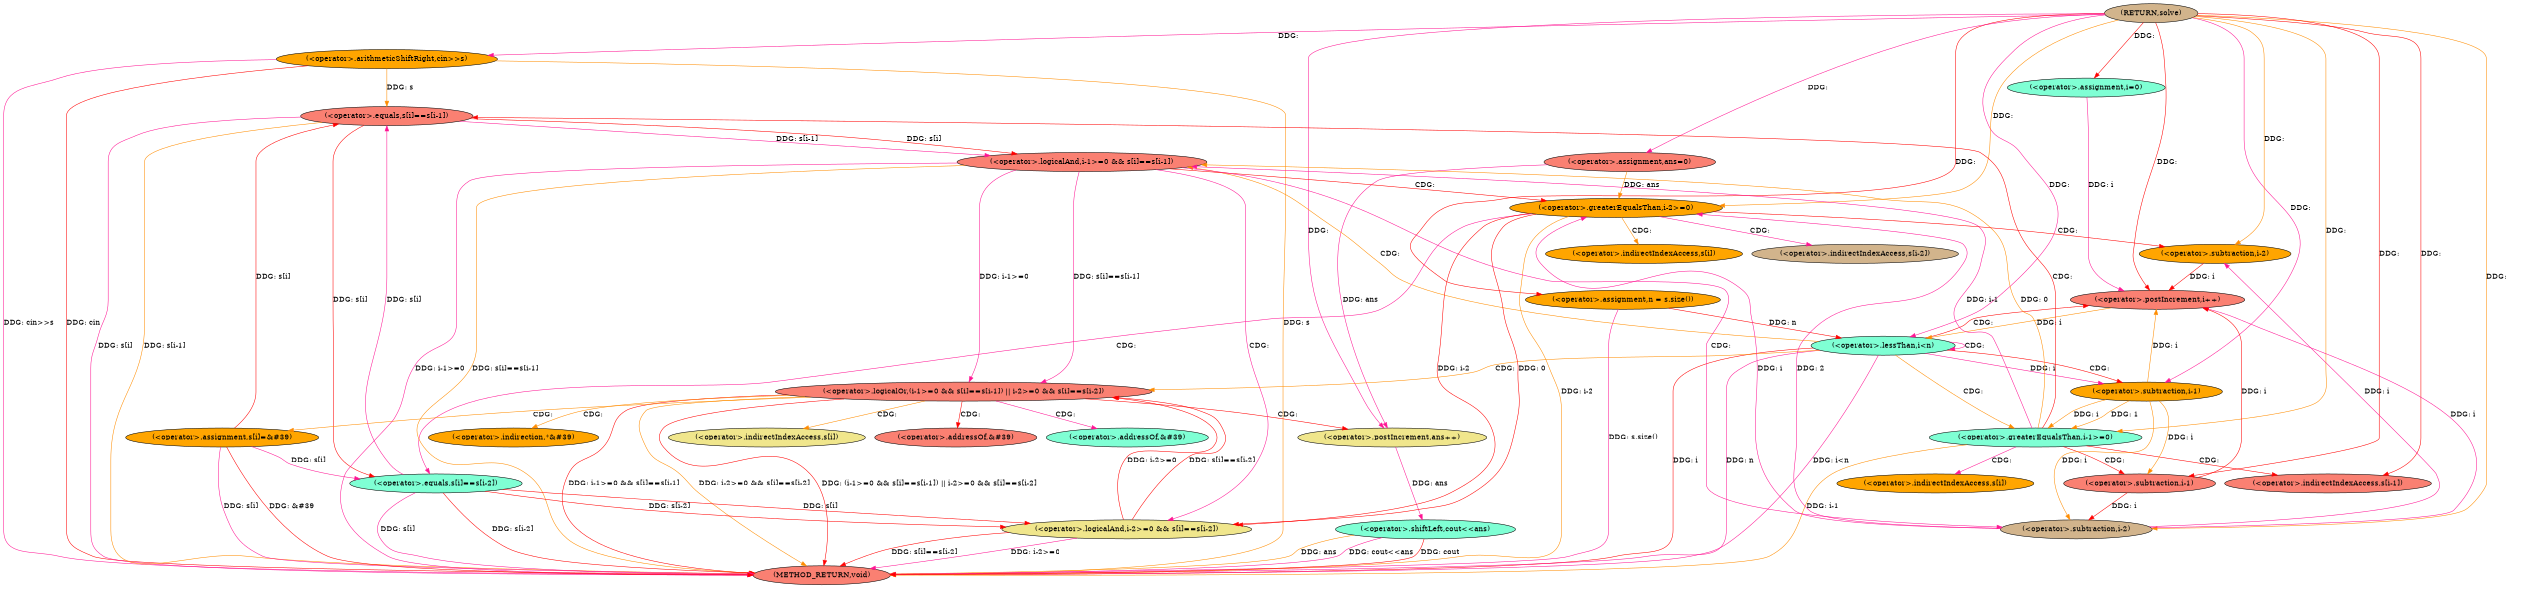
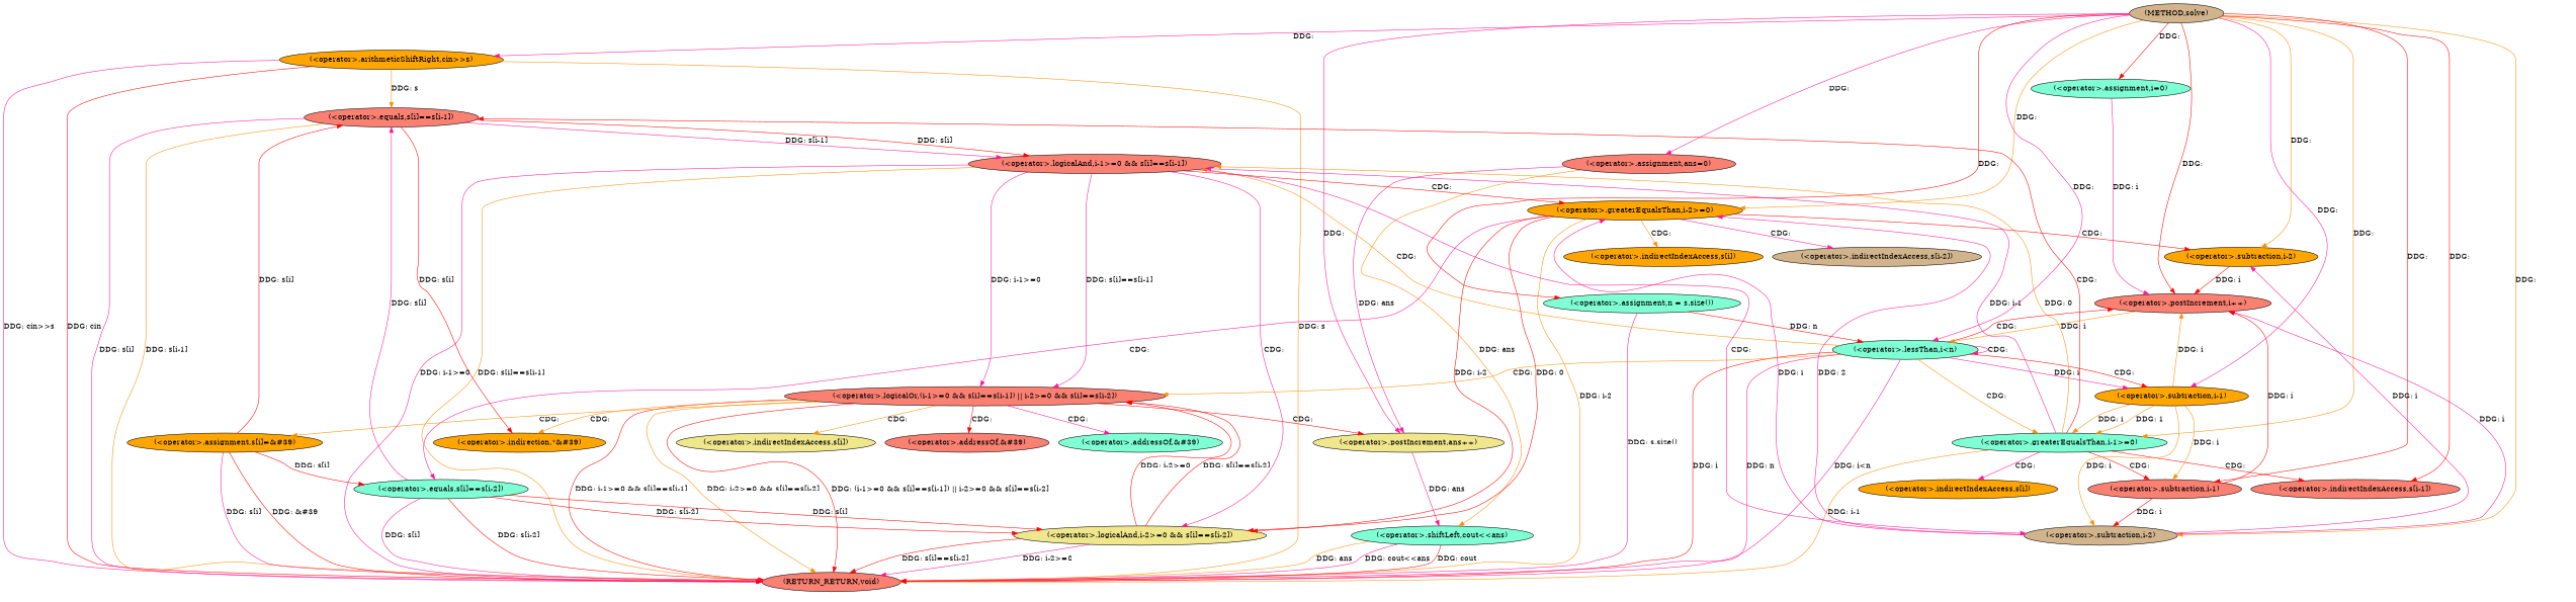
  digraph {
    node [fillcolor=orange style=filled]
    edge [color=red]
-   n1 [fillcolor=tan label="(RETURN,solve)"]
+   n1 [fillcolor=tan label="(METHOD,solve)"]
    n2 [label="(<operator>.arithmeticShiftRight,cin>>s)"]
-   n3 [label="(<operator>.assignment,n = s.size())"]
+   n3 [fillcolor=aquamarine label="(<operator>.assignment,n = s.size())"]
    n4 [fillcolor=salmon label="(<operator>.assignment,ans=0)"]
    n5 [fillcolor=aquamarine label="(<operator>.assignment,i=0)"]
    n6 [fillcolor=aquamarine label="(<operator>.lessThan,i<n)"]
    n7 [fillcolor=salmon label="(<operator>.postIncrement,i++)"]
    n8 [fillcolor=khaki label="(<operator>.postIncrement,ans++)"]
    n9 [fillcolor=aquamarine label="(<operator>.greaterEqualsThan,i-1>=0)"]
    n10 [label="(<operator>.greaterEqualsThan,i-2>=0)"]
    n11 [label="(<operator>.subtraction,i-1)"]
    n12 [fillcolor=tan label="(<operator>.subtraction,i-2)"]
    n13 [fillcolor=salmon label="(<operator>.subtraction,i-1)"]
    n14 [label="(<operator>.subtraction,i-2)"]
    n15 [fillcolor=salmon label="(<operator>.indirectIndexAccess,s[i-1])"]
-   n16 [fillcolor=salmon label="(METHOD_RETURN,void)"]
+   n16 [fillcolor=salmon label="(RETURN_RETURN,void)"]
    n17 [fillcolor=salmon label="(<operator>.equals,s[i]==s[i-1])"]
    n18 [fillcolor=aquamarine label="(<operator>.shiftLeft,cout<<ans)"]
    n19 [fillcolor=salmon label="(<operator>.logicalOr,(i-1>=0 && s[i]==s[i-1]) || i-2>=0 && s[i]==s[i-2])"]
    n20 [fillcolor=salmon label="(<operator>.logicalAnd,i-1>=0 && s[i]==s[i-1])"]
    n21 [label="(<operator>.indirectIndexAccess,s[i])"]
    n22 [fillcolor=aquamarine label="(<operator>.equals,s[i]==s[i-2])"]
    n23 [fillcolor=khaki label="(<operator>.logicalAnd,i-2>=0 && s[i]==s[i-2])"]
    n24 [label="(<operator>.indirectIndexAccess,s[i])"]
    n25 [fillcolor=tan label="(<operator>.indirectIndexAccess,s[i-2])"]
    n26 [label="(<operator>.assignment,s[i]=&#39)"]
    n27 [label="(<operator>.indirection,*&#39)"]
    n28 [fillcolor=khaki label="(<operator>.indirectIndexAccess,s[i])"]
    n29 [fillcolor=salmon label="(<operator>.addressOf,&#39)"]
    n30 [fillcolor=aquamarine label="(<operator>.addressOf,&#39)"]
    n1 -> n2 [color=deeppink label="DDG: "]
    n1 -> n3 [label="DDG: "]
    n1 -> n4 [color=deeppink label="DDG: "]
    n1 -> n5 [label="DDG: "]
    n1 -> n6 [color=deeppink label="DDG: "]
    n1 -> n7 [label="DDG: "]
    n1 -> n8 [color=deeppink label="DDG: "]
    n1 -> n9 [color=darkorange label="DDG: "]
    n1 -> n10 [color=darkorange label="DDG: "]
    n1 -> n11 [color=deeppink label="DDG: "]
    n1 -> n12 [color=darkorange label="DDG: "]
    n1 -> n13 [label="DDG: "]
    n1 -> n14 [color=darkorange label="DDG: "]
    n1 -> n15 [label="DDG: "]
    n2 -> n16 [color=darkorange label="DDG: s"]
    n2 -> n16 [color=deeppink label="DDG: cin>>s"]
    n2 -> n16 [label="DDG: cin"]
    n2 -> n17 [color=darkorange label="DDG: s"]
    n3 -> n6 [label="DDG: n"]
    n3 -> n16 [color=deeppink label="DDG: s.size()"]
    n4 -> n8 [color=deeppink label="DDG: ans"]
-   n4 -> n10 [color=darkorange label="DDG: ans"]
+   n4 -> n18 [color=darkorange label="DDG: ans"]
    n5 -> n7 [color=deeppink label="DDG: i"]
    n6 -> n6 [color=deeppink label="CDG: "]
    n6 -> n7 [label="CDG: "]
    n6 -> n9 [color=darkorange label="CDG: "]
    n6 -> n11 [color=deeppink label="DDG: i"]
    n6 -> n11 [label="CDG: "]
    n6 -> n16 [label="DDG: i"]
    n6 -> n16 [color=deeppink label="DDG: n"]
    n6 -> n16 [color=deeppink label="DDG: i<n"]
    n6 -> n19 [color=darkorange label="CDG: "]
    n6 -> n20 [color=darkorange label="CDG: "]
    n7 -> n6 [color=darkorange label="DDG: i"]
    n8 -> n18 [color=deeppink label="DDG: ans"]
    n9 -> n13 [label="CDG: "]
    n9 -> n15 [label="CDG: "]
    n9 -> n16 [color=darkorange label="DDG: i-1"]
    n9 -> n17 [label="CDG: "]
    n9 -> n20 [color=deeppink label="DDG: i-1"]
    n9 -> n20 [color=darkorange label="DDG: 0"]
    n9 -> n21 [color=deeppink label="CDG: "]
    n10 -> n14 [label="CDG: "]
    n10 -> n16 [color=darkorange label="DDG: i-2"]
    n10 -> n22 [color=deeppink label="CDG: "]
    n10 -> n23 [label="DDG: i-2"]
    n10 -> n23 [label="DDG: 0"]
    n10 -> n24 [color=darkorange label="CDG: "]
    n10 -> n25 [color=deeppink label="CDG: "]
    n11 -> n7 [color=darkorange label="DDG: i"]
    n11 -> n9 [color=darkorange label="DDG: i"]
    n11 -> n9 [color=darkorange label="DDG: 1"]
    n11 -> n12 [color=darkorange label="DDG: i"]
    n11 -> n13 [color=darkorange label="DDG: i"]
    n12 -> n7 [color=deeppink label="DDG: i"]
    n12 -> n10 [color=deeppink label="DDG: i"]
    n12 -> n10 [color=deeppink label="DDG: 2"]
    n12 -> n14 [color=deeppink label="DDG: i"]
    n13 -> n7 [label="DDG: i"]
    n13 -> n12 [label="DDG: i"]
    n14 -> n7 [label="DDG: i"]
    n17 -> n16 [color=deeppink label="DDG: s[i]"]
    n17 -> n16 [color=darkorange label="DDG: s[i-1]"]
    n17 -> n20 [color=deeppink label="DDG: s[i-1]"]
    n17 -> n20 [label="DDG: s[i]"]
-   n17 -> n22 [label="DDG: s[i]"]
+   n17 -> n27 [label="DDG: s[i]"]
    n18 -> n16 [color=darkorange label="DDG: ans"]
    n18 -> n16 [color=deeppink label="DDG: cout<<ans"]
    n18 -> n16 [label="DDG: cout"]
    n19 -> n8 [label="CDG: "]
    n19 -> n16 [label="DDG: i-1>=0 && s[i]==s[i-1]"]
    n19 -> n16 [color=darkorange label="DDG: i-2>=0 && s[i]==s[i-2]"]
    n19 -> n16 [label="DDG: (i-1>=0 && s[i]==s[i-1]) || i-2>=0 && s[i]==s[i-2]"]
    n19 -> n26 [color=darkorange label="CDG: "]
    n19 -> n27 [color=darkorange label="CDG: "]
    n19 -> n28 [color=darkorange label="CDG: "]
    n19 -> n29 [label="CDG: "]
    n19 -> n30 [color=deeppink label="CDG: "]
    n20 -> n10 [label="CDG: "]
    n20 -> n12 [color=deeppink label="CDG: "]
    n20 -> n16 [color=deeppink label="DDG: i-1>=0"]
    n20 -> n16 [color=darkorange label="DDG: s[i]==s[i-1]"]
    n20 -> n19 [color=deeppink label="DDG: i-1>=0"]
    n20 -> n19 [color=deeppink label="DDG: s[i]==s[i-1]"]
    n20 -> n23 [color=deeppink label="CDG: "]
    n22 -> n16 [color=deeppink label="DDG: s[i]"]
    n22 -> n16 [label="DDG: s[i-2]"]
    n22 -> n17 [color=deeppink label="DDG: s[i]"]
    n22 -> n23 [label="DDG: s[i]"]
    n22 -> n23 [label="DDG: s[i-2]"]
    n23 -> n16 [color=deeppink label="DDG: i-2>=0"]
    n23 -> n16 [label="DDG: s[i]==s[i-2]"]
    n23 -> n19 [label="DDG: i-2>=0"]
    n23 -> n19 [label="DDG: s[i]==s[i-2]"]
    n26 -> n16 [color=deeppink label="DDG: s[i]"]
    n26 -> n16 [label="DDG: &#39"]
    n26 -> n17 [label="DDG: s[i]"]
-   n26 -> n22 [color=deeppink label="DDG: s[i]"]
+   n26 -> n22 [label="DDG: s[i]"]
  }
